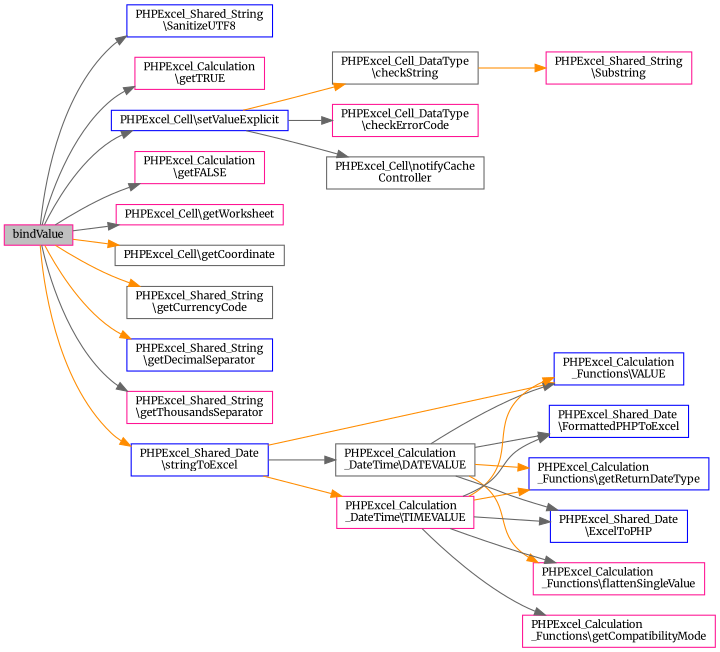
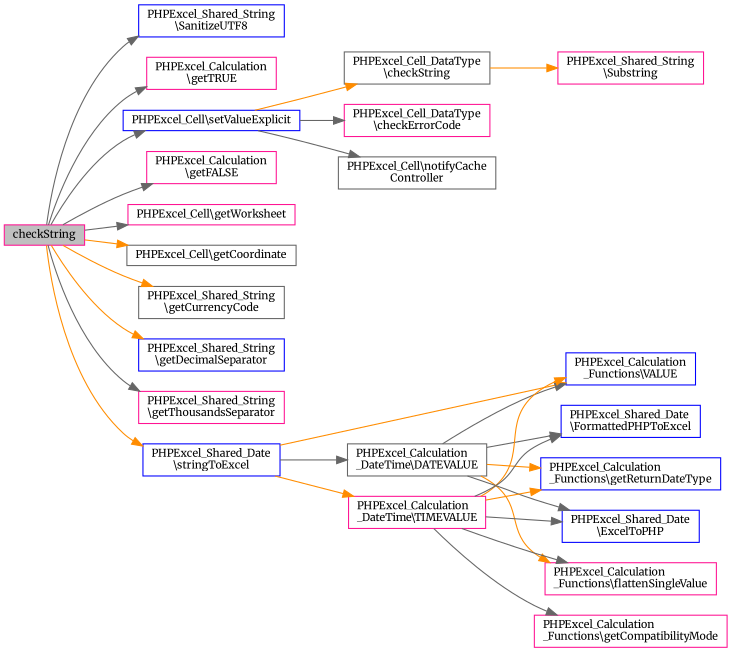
  digraph {
    rankdir=LR
    fontname=Merriweather
    node [color=deeppink fillcolor=white fontname=Merriweather fontsize=10 shape=record style=filled]
    edge [color=gray40 fontname=Merriweather fontsize=10 labelfontname=Helvetica labelfontsize=10 style=solid]
-   n1 [fillcolor=grey75 fontcolor=black height=0.2 label=bindValue width=0.4]
+   n1 [fillcolor=grey75 fontcolor=black height=0.2 label=checkString width=0.4]
    n2 [color=blue height=0.2 label="PHPExcel_Shared_String\l\\SanitizeUTF8" width=0.4]
    n3 [height=0.2 label="PHPExcel_Calculation\l\\getTRUE" width=0.4]
    n4 [color=blue height=0.2 label="PHPExcel_Cell\\setValueExplicit" width=0.4]
    n5 [height=0.2 label="PHPExcel_Calculation\l\\getFALSE" width=0.4]
    n6 [height=0.2 label="PHPExcel_Cell\\getWorksheet" width=0.4]
    n7 [color=gray40 height=0.2 label="PHPExcel_Cell\\getCoordinate" width=0.4]
    n8 [color=gray40 height=0.2 label="PHPExcel_Shared_String\l\\getCurrencyCode" width=0.4]
    n9 [color=blue height=0.2 label="PHPExcel_Shared_String\l\\getDecimalSeparator" width=0.4]
    n10 [height=0.2 label="PHPExcel_Shared_String\l\\getThousandsSeparator" width=0.4]
    n11 [color=blue height=0.2 label="PHPExcel_Shared_Date\l\\stringToExcel" width=0.4]
    n12 [color=gray40 height=0.2 label="PHPExcel_Cell_DataType\l\\checkString" width=0.4]
    n13 [height=0.2 label="PHPExcel_Cell_DataType\l\\checkErrorCode" width=0.4]
    n14 [color=gray40 height=0.2 label="PHPExcel_Cell\\notifyCache\lController" width=0.4]
    n15 [height=0.2 label="PHPExcel_Shared_String\l\\Substring" width=0.4]
    n16 [color=gray40 height=0.2 label="PHPExcel_Calculation\l_DateTime\\DATEVALUE" width=0.4]
    n17 [color=blue height=0.2 label="PHPExcel_Calculation\l_Functions\\VALUE" width=0.4]
    n18 [height=0.2 label="PHPExcel_Calculation\l_DateTime\\TIMEVALUE" width=0.4]
    n19 [height=0.2 label="PHPExcel_Calculation\l_Functions\\flattenSingleValue" width=0.4]
    n20 [color=blue height=0.2 label="PHPExcel_Shared_Date\l\\FormattedPHPToExcel" width=0.4]
    n21 [color=blue height=0.2 label="PHPExcel_Calculation\l_Functions\\getReturnDateType" width=0.4]
    n22 [color=blue height=0.2 label="PHPExcel_Shared_Date\l\\ExcelToPHP" width=0.4]
    n23 [height=0.2 label="PHPExcel_Calculation\l_Functions\\getCompatibilityMode" width=0.4]
    n1 -> n2
    n1 -> n3
    n1 -> n4
    n1 -> n5
    n1 -> n6
    n1 -> n7 [color=darkorange]
    n1 -> n8 [color=darkorange]
    n1 -> n9 [color=darkorange]
    n1 -> n10
    n1 -> n11 [color=darkorange]
    n4 -> n12 [color=darkorange]
    n4 -> n13
    n4 -> n14
    n11 -> n16
    n11 -> n17 [color=darkorange]
    n11 -> n18 [color=darkorange]
    n12 -> n15 [color=darkorange]
    n16 -> n17
    n16 -> n19 [color=darkorange]
    n16 -> n20
    n16 -> n21 [color=darkorange]
    n16 -> n22
    n18 -> n17 [color=darkorange]
    n18 -> n19
    n18 -> n20
    n18 -> n21 [color=darkorange]
    n18 -> n22
    n18 -> n23
  }
